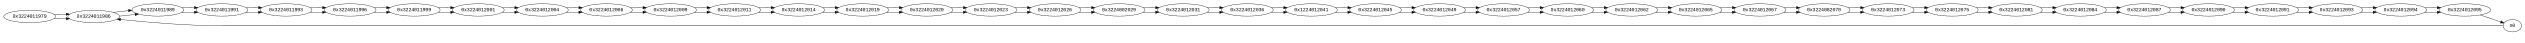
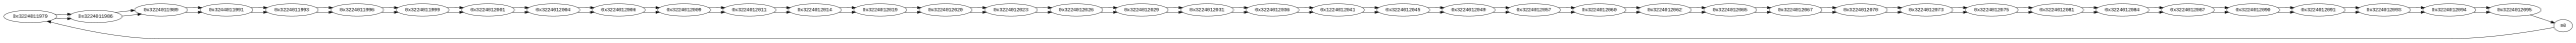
  digraph {
    fontname="Liberation Mono"
    rankdir=LR
    node [fontname="Liberation Mono"]
    edge [fontname="Liberation Mono"]
    n1 [label="0x3224011979"]
    n2 [label="0x3224011986"]
    n3 [label="0x3224011989"]
-   n4 [label="0x3224011991"]
+   n4 [label="0x3244011991"]
    n5 [label="0x3224011993"]
    n6 [label="0x3224011996"]
    n7 [label="0x3224011999"]
    n8 [label="0x3224012001"]
    n9 [label="0x3224012004"]
    n10 [label="0x3224012006"]
    n11 [label="0x3224012009"]
    n12 [label="0x3224012011"]
    n13 [label="0x3224012014"]
    n14 [label="0x3224012019"]
    n15 [label="0x3224012020"]
    n16 [label="0x3224012023"]
    n17 [label="0x3224012026"]
-   n18 [label="0x3224002029"]
+   n18 [label="0x3224012029"]
    n19 [label="0x3224012031"]
    n20 [label="0x3224012036"]
    n21 [label="0x1224012041"]
    n22 [label="0x3224012045"]
    n23 [label="0x3224012049"]
    n24 [label="0x3224012057"]
    n25 [label="0x3224012060"]
    n26 [label="0x3224012062"]
    n27 [label="0x3224012065"]
    n28 [label="0x3224012067"]
-   n29 [label="0x3224082070"]
+   n29 [label="0x3224012070"]
    n30 [label="0x3224012073"]
    n31 [label="0x3224012075"]
    n32 [label="0x3224012081"]
    n33 [label="0x3224012084"]
    n34 [label="0x3224012087"]
    n35 [label="0x3224012090"]
    n36 [label="0x3224012091"]
    n37 [label="0x3224012093"]
    n38 [label="0x3224012094"]
    n39 [label="0x3224012095"]
    n0
    n1 -> n2
    n1 -> n2
    n2 -> n3
    n2 -> n3
    n3 -> n4
    n3 -> n4
    n4 -> n5
    n4 -> n5
    n5 -> n6
    n5 -> n6
    n6 -> n7
    n6 -> n7
    n7 -> n8
    n7 -> n8
    n8 -> n9
    n8 -> n9
    n9 -> n10
    n9 -> n10
    n10 -> n11
    n10 -> n11
    n11 -> n12
    n11 -> n12
    n12 -> n13
    n12 -> n13
    n13 -> n14
    n13 -> n14
    n14 -> n15
    n14 -> n15
    n15 -> n16
    n15 -> n16
    n16 -> n17
    n16 -> n17
    n17 -> n18
    n17 -> n18
    n18 -> n19
    n18 -> n19
    n19 -> n20
    n19 -> n20
    n20 -> n21
    n20 -> n21
    n21 -> n22
    n21 -> n22
    n22 -> n23
    n22 -> n23
    n23 -> n24
    n23 -> n24
    n24 -> n25
    n24 -> n25
    n25 -> n26
    n25 -> n26
    n26 -> n27
    n26 -> n27
    n27 -> n28
    n27 -> n28
    n28 -> n29
    n28 -> n29
    n29 -> n30
    n29 -> n30
    n30 -> n31
    n30 -> n31
    n31 -> n32
    n31 -> n32
    n32 -> n33
    n32 -> n33
    n33 -> n34
    n33 -> n34
    n34 -> n35
    n34 -> n35
    n35 -> n36
    n35 -> n36
    n36 -> n37
    n36 -> n37
    n37 -> n38
    n37 -> n38
    n38 -> n39
    n38 -> n39
    n39 -> n0
-   n0 -> n2
+   n0 -> n1
  }
